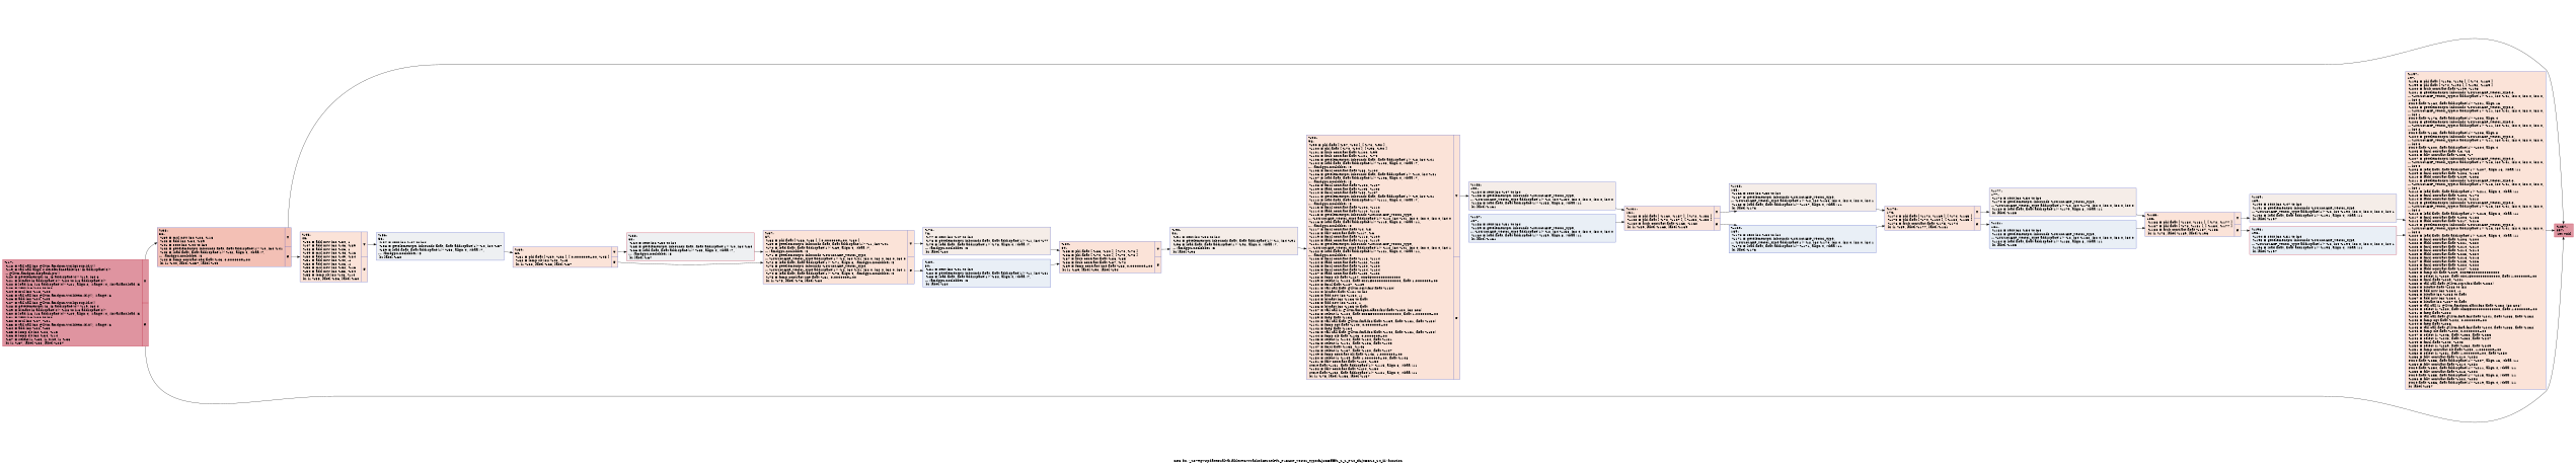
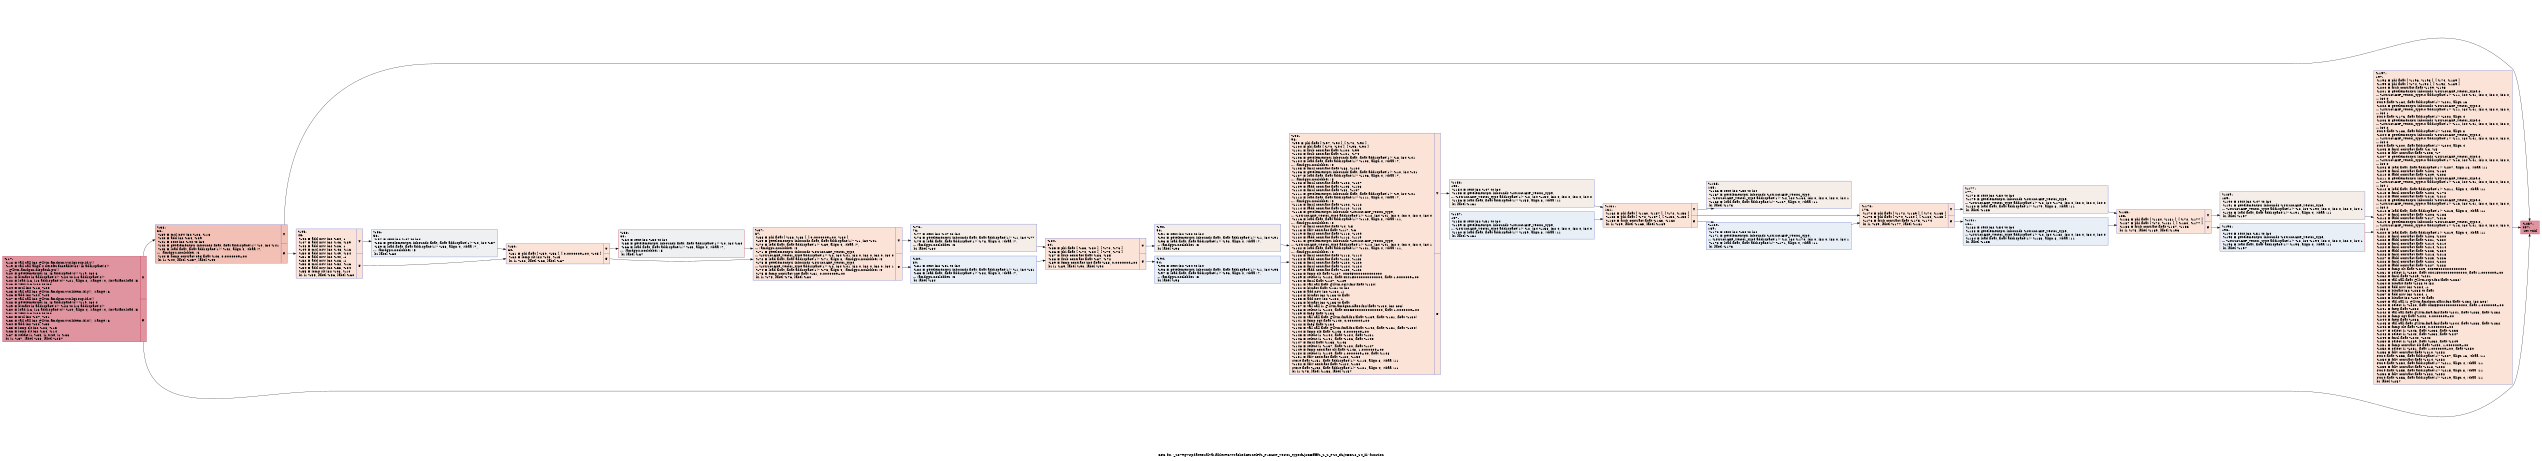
  digraph {
    label="CFG for '_Z37TgvUpdateDualVariablesTGVMaskedKernelPfS_P15HIP_vector_typeIfLj2EEfffffS_S_S_PS0_IfLj4EES2_S4_iii' function"
    rankdir=LR
    node [color="#3d50c3ff" fillcolor="#f6bfa670" shape=record style=filled]
    n1 [color="#b70d28ff" fillcolor="#b70d2870" label="{%17:\l  %18 = tail call i32 @llvm.amdgcn.workgroup.id.y()\l  %19 = tail call align 4 dereferenceable(64) i8 addrspace(4)*\l... @llvm.amdgcn.dispatch.ptr()\l  %20 = getelementptr i8, i8 addrspace(4)* %19, i64 6\l  %21 = bitcast i8 addrspace(4)* %20 to i16 addrspace(4)*\l  %22 = load i16, i16 addrspace(4)* %21, align 2, !range !4, !invariant.load !5\l  %23 = zext i16 %22 to i32\l  %24 = mul i32 %18, %23\l  %25 = tail call i32 @llvm.amdgcn.workitem.id.y(), !range !6\l  %26 = add i32 %24, %25\l  %27 = tail call i32 @llvm.amdgcn.workgroup.id.x()\l  %28 = getelementptr i8, i8 addrspace(4)* %19, i64 4\l  %29 = bitcast i8 addrspace(4)* %28 to i16 addrspace(4)*\l  %30 = load i16, i16 addrspace(4)* %29, align 4, !range !4, !invariant.load !5\l  %31 = zext i16 %30 to i32\l  %32 = mul i32 %27, %31\l  %33 = tail call i32 @llvm.amdgcn.workitem.id.x(), !range !6\l  %34 = add i32 %32, %33\l  %35 = icmp slt i32 %26, %15\l  %36 = icmp slt i32 %34, %14\l  %37 = select i1 %35, i1 true, i1 %36\l  br i1 %37, label %38, label %257\l|{<s0>T|<s1>F}}"]
    n2 [fillcolor="#e5705870" label="{%38:\l38:                                               \l  %39 = mul nsw i32 %26, %16\l  %40 = add i32 %34, %39\l  %41 = sext i32 %40 to i64\l  %42 = getelementptr inbounds float, float addrspace(1)* %0, i64 %41\l  %43 = load float, float addrspace(1)* %42, align 4, !tbaa !7,\l... !amdgpu.noclobber !5\l  %44 = fcmp contract oeq float %43, 0.000000e+00\l  br i1 %44, label %257, label %45\l|{<s0>T|<s1>F}}"]
    n3 [color="#b70d28ff" fillcolor="#b70d2870" label="{%257:\l257:                                              \l  ret void\l}"]
    n4 [label="{%45:\l45:                                               \l  %46 = add nsw i32 %34, 1\l  %47 = add nsw i32 %46, %39\l  %48 = add nsw i32 %26, 1\l  %49 = mul nsw i32 %48, %16\l  %50 = add nsw i32 %49, %34\l  %51 = add nsw i32 %40, -1\l  %52 = add nsw i32 %26, -1\l  %53 = mul nsw i32 %52, %16\l  %54 = add nsw i32 %53, %34\l  %55 = icmp slt i32 %46, %14\l  br i1 %55, label %56, label %60\l|{<s0>T|<s1>F}}"]
    n5 [fillcolor="#d9dce170" label="{%56:\l56:                                               \l  %57 = sext i32 %47 to i64\l  %58 = getelementptr inbounds float, float addrspace(1)* %0, i64 %57\l  %59 = load float, float addrspace(1)* %58, align 4, !tbaa !7,\l... !amdgpu.noclobber !5\l  br label %60\l}"]
    n6 [label="{%60:\l60:                                               \l  %61 = phi float [ %59, %56 ], [ 0.000000e+00, %45 ]\l  %62 = icmp slt i32 %48, %15\l  br i1 %62, label %63, label %67\l|{<s0>T|<s1>F}}"]
    n7 [color="#b70d28ff" fillcolor="#d9dce170" label="{%63:\l63:                                               \l  %64 = sext i32 %50 to i64\l  %65 = getelementptr inbounds float, float addrspace(1)* %0, i64 %64\l  %66 = load float, float addrspace(1)* %65, align 4, !tbaa !7,\l... !amdgpu.noclobber !5\l  br label %67\l}"]
    n8 [label="{%67:\l67:                                               \l  %68 = phi float [ %66, %63 ], [ 0.000000e+00, %60 ]\l  %69 = getelementptr inbounds float, float addrspace(1)* %1, i64 %41\l  %70 = load float, float addrspace(1)* %69, align 4, !tbaa !7,\l... !amdgpu.noclobber !5\l  %71 = getelementptr inbounds %struct.HIP_vector_type,\l... %struct.HIP_vector_type addrspace(1)* %2, i64 %41, i32 0, i32 0, i32 0, i64 0\l  %72 = load float, float addrspace(1)* %71, align 8, !amdgpu.noclobber !5\l  %73 = getelementptr inbounds %struct.HIP_vector_type,\l... %struct.HIP_vector_type addrspace(1)* %2, i64 %41, i32 0, i32 0, i32 0, i64 1\l  %74 = load float, float addrspace(1)* %73, align 4, !amdgpu.noclobber !5\l  %75 = fcmp contract une float %61, 0.000000e+00\l  br i1 %75, label %76, label %80\l|{<s0>T|<s1>F}}"]
    n9 [fillcolor="#e8d6cc70" label="{%76:\l76:                                               \l  %77 = sext i32 %47 to i64\l  %78 = getelementptr inbounds float, float addrspace(1)* %1, i64 %77\l  %79 = load float, float addrspace(1)* %78, align 4, !tbaa !7,\l... !amdgpu.noclobber !5\l  br label %84\l}"]
    n10 [fillcolor="#cedaeb70" label="{%80:\l80:                                               \l  %81 = sext i32 %51 to i64\l  %82 = getelementptr inbounds float, float addrspace(1)* %1, i64 %81\l  %83 = load float, float addrspace(1)* %82, align 4, !tbaa !7,\l... !amdgpu.noclobber !5\l  br label %84\l}"]
    n11 [label="{%84:\l84:                                               \l  %85 = phi float [ %83, %80 ], [ %70, %76 ]\l  %86 = phi float [ %70, %80 ], [ %79, %76 ]\l  %87 = fsub contract float %86, %85\l  %88 = fsub contract float %87, %72\l  %89 = fcmp contract une float %68, 0.000000e+00\l  br i1 %89, label %90, label %94\l|{<s0>T|<s1>F}}"]
    n12 [fillcolor="#e8d6cc70" label="{%90:\l90:                                               \l  %91 = sext i32 %50 to i64\l  %92 = getelementptr inbounds float, float addrspace(1)* %1, i64 %91\l  %93 = load float, float addrspace(1)* %92, align 4, !tbaa !7,\l... !amdgpu.noclobber !5\l  br label %98\l}"]
+   n13 [fillcolor="#cedaeb70" label="{%94:\l94:                                               \l  %95 = sext i32 %54 to i64\l  %96 = getelementptr inbounds float, float addrspace(1)* %1, i64 %95\l  %97 = load float, float addrspace(1)* %96, align 4, !tbaa !7,\l... !amdgpu.noclobber !5\l  br label %98\l}"]
    n14 [label="{%98:\l98:                                               \l  %99 = phi float [ %97, %94 ], [ %70, %90 ]\l  %100 = phi float [ %70, %94 ], [ %93, %90 ]\l  %101 = fsub contract float %100, %99\l  %102 = fsub contract float %101, %74\l  %103 = getelementptr inbounds float, float addrspace(1)* %8, i64 %41\l  %104 = load float, float addrspace(1)* %103, align 4, !tbaa !7,\l... !amdgpu.noclobber !5\l  %105 = fmul contract float %88, %104\l  %106 = getelementptr inbounds float, float addrspace(1)* %10, i64 %41\l  %107 = load float, float addrspace(1)* %106, align 4, !tbaa !7,\l... !amdgpu.noclobber !5\l  %108 = fmul contract float %102, %107\l  %109 = fadd contract float %105, %108\l  %110 = fmul contract float %88, %107\l  %111 = getelementptr inbounds float, float addrspace(1)* %9, i64 %41\l  %112 = load float, float addrspace(1)* %111, align 4, !tbaa !7,\l... !amdgpu.noclobber !5\l  %113 = fmul contract float %102, %112\l  %114 = fadd contract float %110, %113\l  %115 = getelementptr inbounds %struct.HIP_vector_type,\l... %struct.HIP_vector_type addrspace(1)* %12, i64 %41, i32 0, i32 0, i32 0, i64 0\l  %116 = load float, float addrspace(1)* %115, align 8, !tbaa !11,\l... !amdgpu.noclobber !5\l  %117 = fmul contract float %4, %5\l  %118 = fdiv contract float %117, %6\l  %119 = fmul contract float %118, %109\l  %120 = fadd contract float %116, %119\l  %121 = getelementptr inbounds %struct.HIP_vector_type,\l... %struct.HIP_vector_type addrspace(1)* %12, i64 %41, i32 0, i32 0, i32 0, i64 1\l  %122 = load float, float addrspace(1)* %121, align 4, !tbaa !11,\l... !amdgpu.noclobber !5\l  %123 = fmul contract float %118, %114\l  %124 = fadd contract float %122, %123\l  %125 = fmul contract float %120, %120\l  %126 = fmul contract float %124, %124\l  %127 = fadd contract float %125, %126\l  %128 = fcmp olt float %127, 0x39F0000000000000\l  %129 = select i1 %128, float 0x41F0000000000000, float 1.000000e+00\l  %130 = fmul float %127, %129\l  %131 = tail call float @llvm.sqrt.f32(float %130)\l  %132 = bitcast float %131 to i32\l  %133 = add nsw i32 %132, -1\l  %134 = bitcast i32 %133 to float\l  %135 = add nsw i32 %132, 1\l  %136 = bitcast i32 %135 to float\l  %137 = tail call i1 @llvm.amdgcn.class.f32(float %130, i32 608)\l  %138 = select i1 %128, float 0x3EF0000000000000, float 1.000000e+00\l  %139 = fneg float %136\l  %140 = tail call float @llvm.fma.f32(float %139, float %131, float %130)\l  %141 = fcmp ogt float %140, 0.000000e+00\l  %142 = fneg float %134\l  %143 = tail call float @llvm.fma.f32(float %142, float %131, float %130)\l  %144 = fcmp ole float %143, 0.000000e+00\l  %145 = select i1 %144, float %134, float %131\l  %146 = select i1 %141, float %136, float %145\l  %147 = fmul float %138, %146\l  %148 = select i1 %137, float %130, float %147\l  %149 = fcmp contract olt float %148, 1.000000e+00\l  %150 = select i1 %149, float 1.000000e+00, float %148\l  %151 = fdiv contract float %120, %150\l  store float %151, float addrspace(1)* %115, align 8, !tbaa !11\l  %152 = fdiv contract float %124, %150\l  store float %152, float addrspace(1)* %121, align 4, !tbaa !11\l  br i1 %75, label %153, label %157\l|{<s0>T|<s1>F}}"]
    n15 [fillcolor="#e8d6cc70" label="{%153:\l153:                                              \l  %154 = sext i32 %47 to i64\l  %155 = getelementptr inbounds %struct.HIP_vector_type,\l... %struct.HIP_vector_type addrspace(1)* %2, i64 %154, i32 0, i32 0, i32 0, i64 0\l  %156 = load float, float addrspace(1)* %155, align 8, !tbaa !11\l  br label %161\l}"]
    n16 [label="{%161:\l161:                                              \l  %162 = phi float [ %160, %157 ], [ %72, %153 ]\l  %163 = phi float [ %72, %157 ], [ %156, %153 ]\l  %164 = fsub contract float %163, %162\l  br i1 %89, label %165, label %169\l|{<s0>T|<s1>F}}"]
    n17 [fillcolor="#cedaeb70" label="{%157:\l157:                                              \l  %158 = sext i32 %51 to i64\l  %159 = getelementptr inbounds %struct.HIP_vector_type,\l... %struct.HIP_vector_type addrspace(1)* %2, i64 %158, i32 0, i32 0, i32 0, i64 0\l  %160 = load float, float addrspace(1)* %159, align 8, !tbaa !11\l  br label %161\l}"]
    n18 [fillcolor="#e8d6cc70" label="{%165:\l165:                                              \l  %166 = sext i32 %50 to i64\l  %167 = getelementptr inbounds %struct.HIP_vector_type,\l... %struct.HIP_vector_type addrspace(1)* %2, i64 %166, i32 0, i32 0, i32 0, i64 1\l  %168 = load float, float addrspace(1)* %167, align 4, !tbaa !11\l  br label %173\l}"]
    n19 [fillcolor="#cedaeb70" label="{%169:\l169:                                              \l  %170 = sext i32 %54 to i64\l  %171 = getelementptr inbounds %struct.HIP_vector_type,\l... %struct.HIP_vector_type addrspace(1)* %2, i64 %170, i32 0, i32 0, i32 0, i64 1\l  %172 = load float, float addrspace(1)* %171, align 4, !tbaa !11\l  br label %173\l}"]
    n20 [label="{%173:\l173:                                              \l  %174 = phi float [ %172, %169 ], [ %74, %165 ]\l  %175 = phi float [ %74, %169 ], [ %168, %165 ]\l  %176 = fsub contract float %175, %174\l  br i1 %89, label %177, label %181\l|{<s0>T|<s1>F}}"]
    n21 [fillcolor="#e8d6cc70" label="{%177:\l177:                                              \l  %178 = sext i32 %50 to i64\l  %179 = getelementptr inbounds %struct.HIP_vector_type,\l... %struct.HIP_vector_type addrspace(1)* %2, i64 %178, i32 0, i32 0, i32 0, i64 0\l  %180 = load float, float addrspace(1)* %179, align 8, !tbaa !11\l  br label %185\l}"]
    n22 [fillcolor="#cedaeb70" label="{%181:\l181:                                              \l  %182 = sext i32 %54 to i64\l  %183 = getelementptr inbounds %struct.HIP_vector_type,\l... %struct.HIP_vector_type addrspace(1)* %2, i64 %182, i32 0, i32 0, i32 0, i64 0\l  %184 = load float, float addrspace(1)* %183, align 8, !tbaa !11\l  br label %185\l}"]
    n23 [label="{%185:\l185:                                              \l  %186 = phi float [ %184, %181 ], [ %72, %177 ]\l  %187 = phi float [ %72, %181 ], [ %180, %177 ]\l  %188 = fsub contract float %187, %186\l  br i1 %75, label %189, label %193\l|{<s0>T|<s1>F}}"]
    n24 [fillcolor="#e8d6cc70" label="{%189:\l189:                                              \l  %190 = sext i32 %47 to i64\l  %191 = getelementptr inbounds %struct.HIP_vector_type,\l... %struct.HIP_vector_type addrspace(1)* %2, i64 %190, i32 0, i32 0, i32 0, i64 1\l  %192 = load float, float addrspace(1)* %191, align 4, !tbaa !11\l  br label %197\l}"]
    n25 [color="#b70d28ff" fillcolor="#cedaeb70" label="{%193:\l193:                                              \l  %194 = sext i32 %51 to i64\l  %195 = getelementptr inbounds %struct.HIP_vector_type,\l... %struct.HIP_vector_type addrspace(1)* %2, i64 %194, i32 0, i32 0, i32 0, i64 1\l  %196 = load float, float addrspace(1)* %195, align 4, !tbaa !11\l  br label %197\l}"]
    n26 [label="{%197:\l197:                                              \l  %198 = phi float [ %196, %193 ], [ %74, %189 ]\l  %199 = phi float [ %74, %193 ], [ %192, %189 ]\l  %200 = fsub contract float %199, %198\l  %201 = getelementptr inbounds %struct.HIP_vector_type.0,\l... %struct.HIP_vector_type.0 addrspace(1)* %11, i64 %41, i32 0, i32 0, i32 0,\l... i64 0\l  store float %164, float addrspace(1)* %201, align 16\l  %202 = getelementptr inbounds %struct.HIP_vector_type.0,\l... %struct.HIP_vector_type.0 addrspace(1)* %11, i64 %41, i32 0, i32 0, i32 0,\l... i64 1\l  store float %176, float addrspace(1)* %202, align 4\l  %203 = getelementptr inbounds %struct.HIP_vector_type.0,\l... %struct.HIP_vector_type.0 addrspace(1)* %11, i64 %41, i32 0, i32 0, i32 0,\l... i64 2\l  store float %188, float addrspace(1)* %203, align 8\l  %204 = getelementptr inbounds %struct.HIP_vector_type.0,\l... %struct.HIP_vector_type.0 addrspace(1)* %11, i64 %41, i32 0, i32 0, i32 0,\l... i64 3\l  store float %200, float addrspace(1)* %204, align 4\l  %205 = fmul contract float %3, %5\l  %206 = fdiv contract float %205, %7\l  %207 = getelementptr inbounds %struct.HIP_vector_type.0,\l... %struct.HIP_vector_type.0 addrspace(1)* %13, i64 %41, i32 0, i32 0, i32 0,\l... i64 0\l  %208 = load float, float addrspace(1)* %207, align 16, !tbaa !11\l  %209 = fmul contract float %206, %164\l  %210 = fadd contract float %209, %208\l  %211 = getelementptr inbounds %struct.HIP_vector_type.0,\l... %struct.HIP_vector_type.0 addrspace(1)* %13, i64 %41, i32 0, i32 0, i32 0,\l... i64 1\l  %212 = load float, float addrspace(1)* %211, align 4, !tbaa !11\l  %213 = fmul contract float %206, %176\l  %214 = fadd contract float %213, %212\l  %215 = getelementptr inbounds %struct.HIP_vector_type.0,\l... %struct.HIP_vector_type.0 addrspace(1)* %13, i64 %41, i32 0, i32 0, i32 0,\l... i64 2\l  %216 = load float, float addrspace(1)* %215, align 8, !tbaa !11\l  %217 = fmul contract float %206, %188\l  %218 = fadd contract float %217, %216\l  %219 = getelementptr inbounds %struct.HIP_vector_type.0,\l... %struct.HIP_vector_type.0 addrspace(1)* %13, i64 %41, i32 0, i32 0, i32 0,\l... i64 3\l  %220 = load float, float addrspace(1)* %219, align 4, !tbaa !11\l  %221 = fmul contract float %206, %200\l  %222 = fadd contract float %221, %220\l  %223 = fmul contract float %210, %210\l  %224 = fmul contract float %214, %214\l  %225 = fadd contract float %223, %224\l  %226 = fmul contract float %218, %218\l  %227 = fadd contract float %225, %226\l  %228 = fmul contract float %222, %222\l  %229 = fadd contract float %227, %228\l  %230 = fcmp olt float %229, 0x39F0000000000000\l  %231 = select i1 %230, float 0x41F0000000000000, float 1.000000e+00\l  %232 = fmul float %229, %231\l  %233 = tail call float @llvm.sqrt.f32(float %232)\l  %234 = bitcast float %233 to i32\l  %235 = add nsw i32 %234, -1\l  %236 = bitcast i32 %235 to float\l  %237 = add nsw i32 %234, 1\l  %238 = bitcast i32 %237 to float\l  %239 = tail call i1 @llvm.amdgcn.class.f32(float %232, i32 608)\l  %240 = select i1 %230, float 0x3EF0000000000000, float 1.000000e+00\l  %241 = fneg float %238\l  %242 = tail call float @llvm.fma.f32(float %241, float %233, float %232)\l  %243 = fcmp ogt float %242, 0.000000e+00\l  %244 = fneg float %236\l  %245 = tail call float @llvm.fma.f32(float %244, float %233, float %232)\l  %246 = fcmp ole float %245, 0.000000e+00\l  %247 = select i1 %246, float %236, float %233\l  %248 = select i1 %243, float %238, float %247\l  %249 = fmul float %240, %248\l  %250 = select i1 %239, float %232, float %249\l  %251 = fcmp contract olt float %250, 1.000000e+00\l  %252 = select i1 %251, float 1.000000e+00, float %250\l  %253 = fdiv contract float %210, %252\l  store float %253, float addrspace(1)* %207, align 16, !tbaa !11\l  %254 = fdiv contract float %214, %252\l  store float %254, float addrspace(1)* %211, align 4, !tbaa !11\l  %255 = fdiv contract float %218, %252\l  store float %255, float addrspace(1)* %215, align 8, !tbaa !11\l  %256 = fdiv contract float %222, %252\l  store float %256, float addrspace(1)* %219, align 4, !tbaa !11\l  br label %257\l}"]
    n1 -> n2 [tailport=s0]
    n1 -> n3 [tailport=s1]
    n2 -> n3 [tailport=s0]
    n2 -> n4 [tailport=s1]
    n4 -> n5 [tailport=s0]
+   n4 -> n6 [tailport=s1]
    n5 -> n6
    n6 -> n7 [tailport=s0]
    n6 -> n8 [tailport=s1]
    n7 -> n8
    n8 -> n9 [tailport=s0]
    n8 -> n10 [tailport=s1]
    n9 -> n11
    n10 -> n11
    n11 -> n12 [tailport=s0]
+   n11 -> n13 [tailport=s1]
    n12 -> n14
+   n13 -> n14
    n14 -> n15 [tailport=s0]
    n15 -> n16
    n16 -> n18 [tailport=s0]
    n16 -> n19 [tailport=s1]
    n17 -> n16
-   n18 -> n20
+   n16 -> n20
    n19 -> n20
    n20 -> n21 [tailport=s0]
    n20 -> n22 [tailport=s1]
    n21 -> n23
    n22 -> n23
    n23 -> n24 [tailport=s0]
    n23 -> n25 [tailport=s1]
    n24 -> n26
    n25 -> n26
    n26 -> n3
  }
